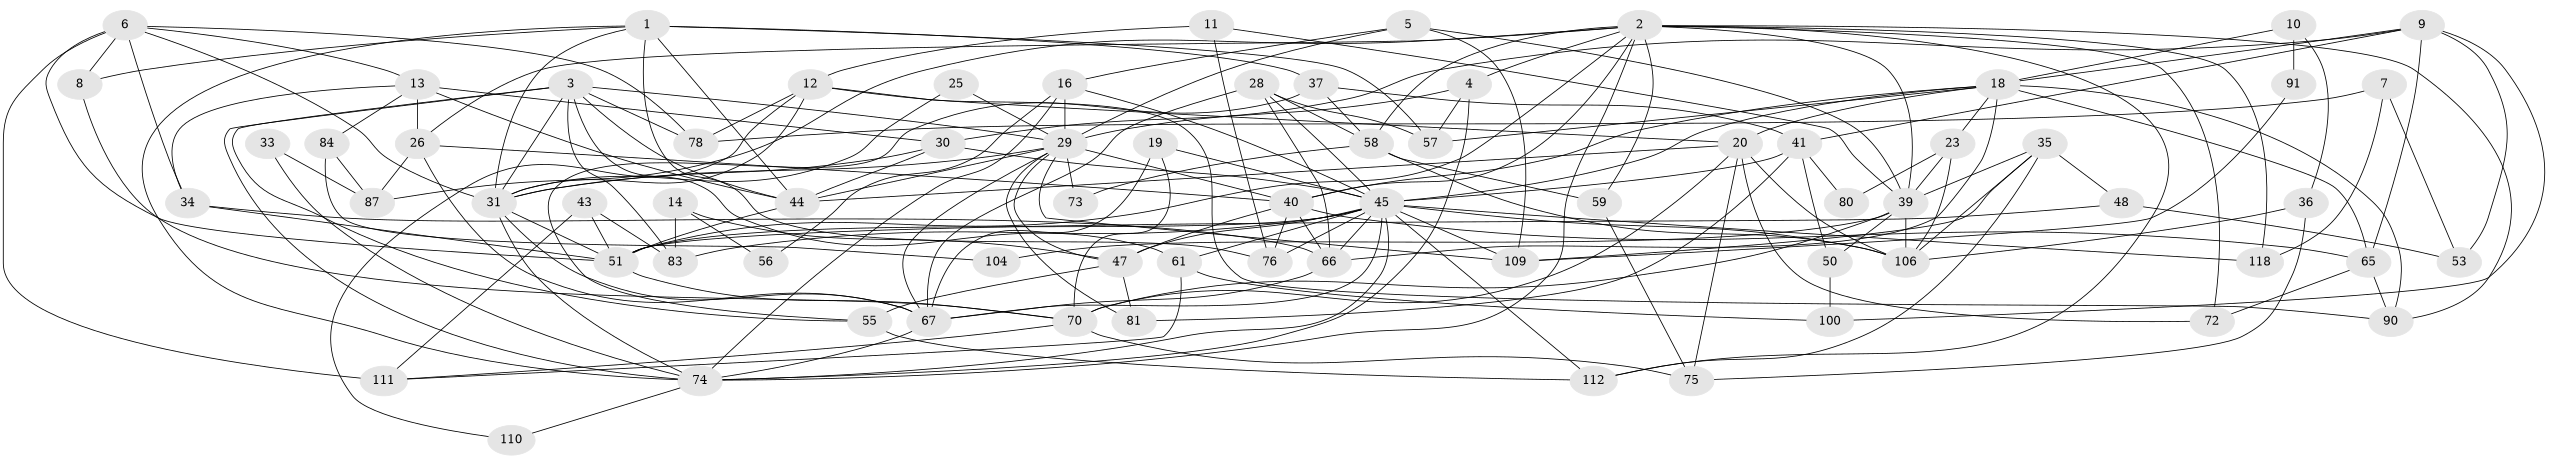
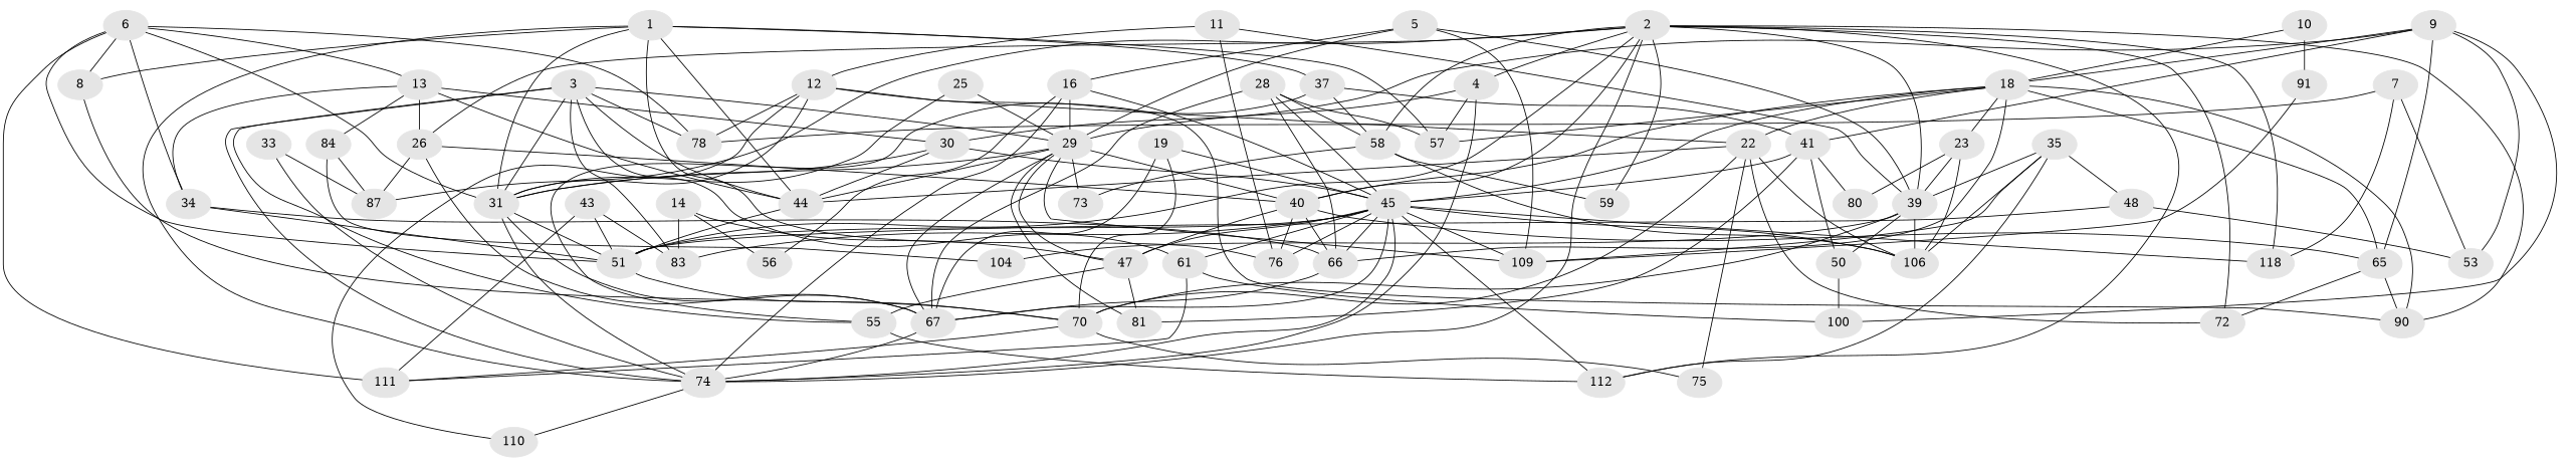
  graph {
    node [color=gray90 style=filled]
    1 [super="+32"]
    8 [super="+68"]
    31 [super="+64+98"]
    37 [super="+119"]
    44 [super="+103"]
    57
    74 [super="+101+94"]
    76
    70 [super="+82"]
    51 [super="+99"]
    67 [super="+86+107"]
    58
    55
    41
    110
    2 [super="+17+92+24"]
    4 [super="+15"]
    26 [super="+54"]
    39 [super="+42"]
    40 [super="+97"]
    59
    72
    87
    90
    112
    118
    29 [super="+62+120+46"]
    106 [super="+113"]
    50
    104
    65
    47 [super="+60"]
    66 [super="+105"]
    73
    75
    3 [super="+21"]
    61
    78
    83
    109
    81
    111
    100
    16 [super="+38"]
    56
    45 [super="+102+52+79+63"]
    5
    6
    34
    13 [super="+95"]
    7
    53
    30 [super="+96"]
    84
    9 [super="+22"]
    18 [super="+71+88"]
-   20 [super="+115+49"]
+   20 [super="+115+49" label=22]
    23 [super="+69"]
    80
    10
-   36
    91
    12 [super="+27"]
    11
    14
    19
    25
    28 [super="+85"]
    33
    35
    48
    43
    1 -- 8
    1 -- 31
    1 -- 37
    1 -- 44
    1 -- 57
    1 -- 74
    1 -- 76
    8 -- 70
    31 -- 74
    31 -- 51
    31 -- 67 [weight=2]
    37 -- 58
    37 -- 55
    37 -- 41
    44 -- 51
    74 -- 110
    70 -- 75
    70 -- 111
    51 -- 70
    67 -- 74
    58 -- 59
    58 -- 106
    58 -- 73
    55 -- 112
    41 -- 50
    41 -- 81
    41 -- 45
    41 -- 80
    2 -- 74
    2 -- 51
    2 -- 58
    2 -- 4
    2 -- 26 [weight=2]
    2 -- 39
    2 -- 40
    2 -- 59
    2 -- 72
    2 -- 87
    2 -- 90
    2 -- 112
    2 -- 118 [weight=2]
    4 -- 57
    4 -- 74
    4 -- 29
    26 -- 67
    26 -- 40
    26 -- 87
    39 -- 70 [weight=2]
    39 -- 106
    39 -- 50
    39 -- 104 [weight=2]
    40 -- 76
    40 -- 65
    40 -- 47
    40 -- 66
-   59 -- 75
    29 -- 31
    29 -- 44
    29 -- 67
    29 -- 40
    29 -- 47
    29 -- 73
    29 -- 109
    29 -- 81
    50 -- 100
    65 -- 72
    65 -- 90
    47 -- 55
    47 -- 81
    66 -- 67
    3 -- 31
    3 -- 44
    3 -- 74
    3 -- 55
    3 -- 29
    3 -- 61
    3 -- 78
    3 -- 83
    61 -- 111
    61 -- 100
    16 -- 74
    16 -- 29
    16 -- 56
    16 -- 45
    45 -- 74
    45 -- 76
    45 -- 51
    45 -- 67
    45 -- 112
    45 -- 118
    45 -- 106
    45 -- 47
    45 -- 66
    45 -- 61
    45 -- 83
    45 -- 109
    5 -- 39
    5 -- 29
    5 -- 109
    5 -- 16
    6 -- 8
    6 -- 31
    6 -- 51
    6 -- 78
    6 -- 111
    6 -- 34
    6 -- 13
    34 -- 51
    34 -- 66
    13 -- 44
    13 -- 26
    13 -- 34
    13 -- 30
    13 -- 84
    7 -- 118
    7 -- 78
    7 -- 53
    30 -- 31
    30 -- 44
    30 -- 45
    84 -- 87
    84 -- 104
    9 -- 41
    9 -- 65
    9 -- 100
    9 -- 53
    9 -- 30
    9 -- 18
    18 -- 57
    18 -- 40
    18 -- 90
    18 -- 65
    18 -- 66 [weight=2]
    18 -- 45
    18 -- 20
    18 -- 23
    20 -- 44
    20 -- 70
    20 -- 72
    20 -- 106
    20 -- 75
    23 -- 39
    23 -- 106
    23 -- 80
    10 -- 18
-   10 -- 36
    10 -- 91
-   36 -- 106
-   36 -- 75
    91 -- 109
    12 -- 31
    12 -- 110
    12 -- 90
    12 -- 78
    12 -- 20
    11 -- 76
    11 -- 39
    11 -- 12
    14 -- 47
    14 -- 83
    14 -- 56
    19 -- 70
    19 -- 67
    19 -- 45
    25 -- 31
    25 -- 29
    28 -- 57
    28 -- 67
    28 -- 58
    28 -- 66
    28 -- 45
    33 -- 74
    33 -- 87
    35 -- 39
    35 -- 112
    35 -- 106
    35 -- 109
    35 -- 48
    48 -- 51
    48 -- 53
    43 -- 51
    43 -- 83
    43 -- 111
  }
